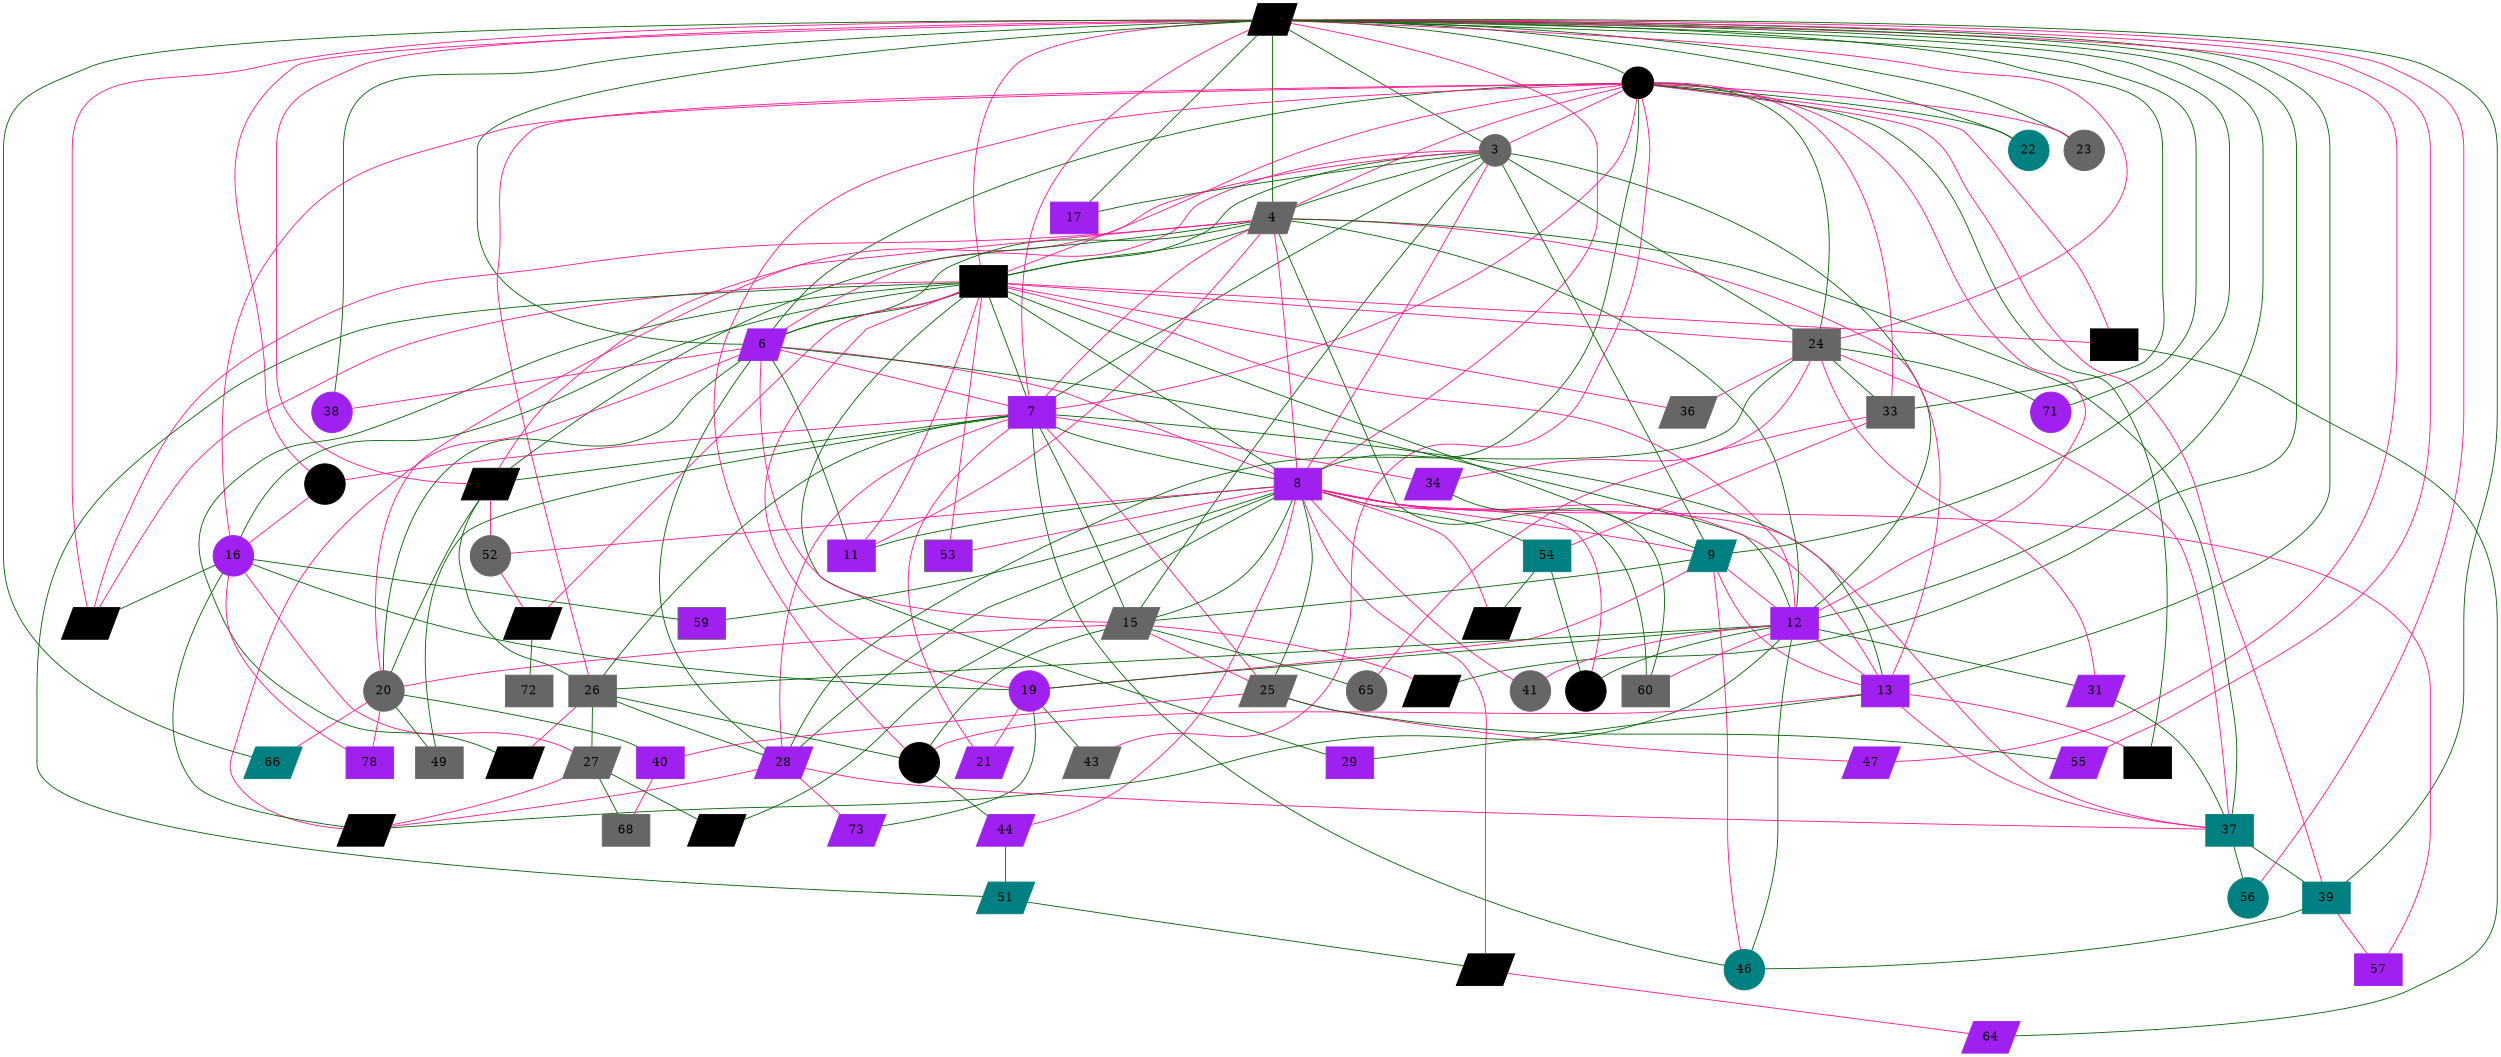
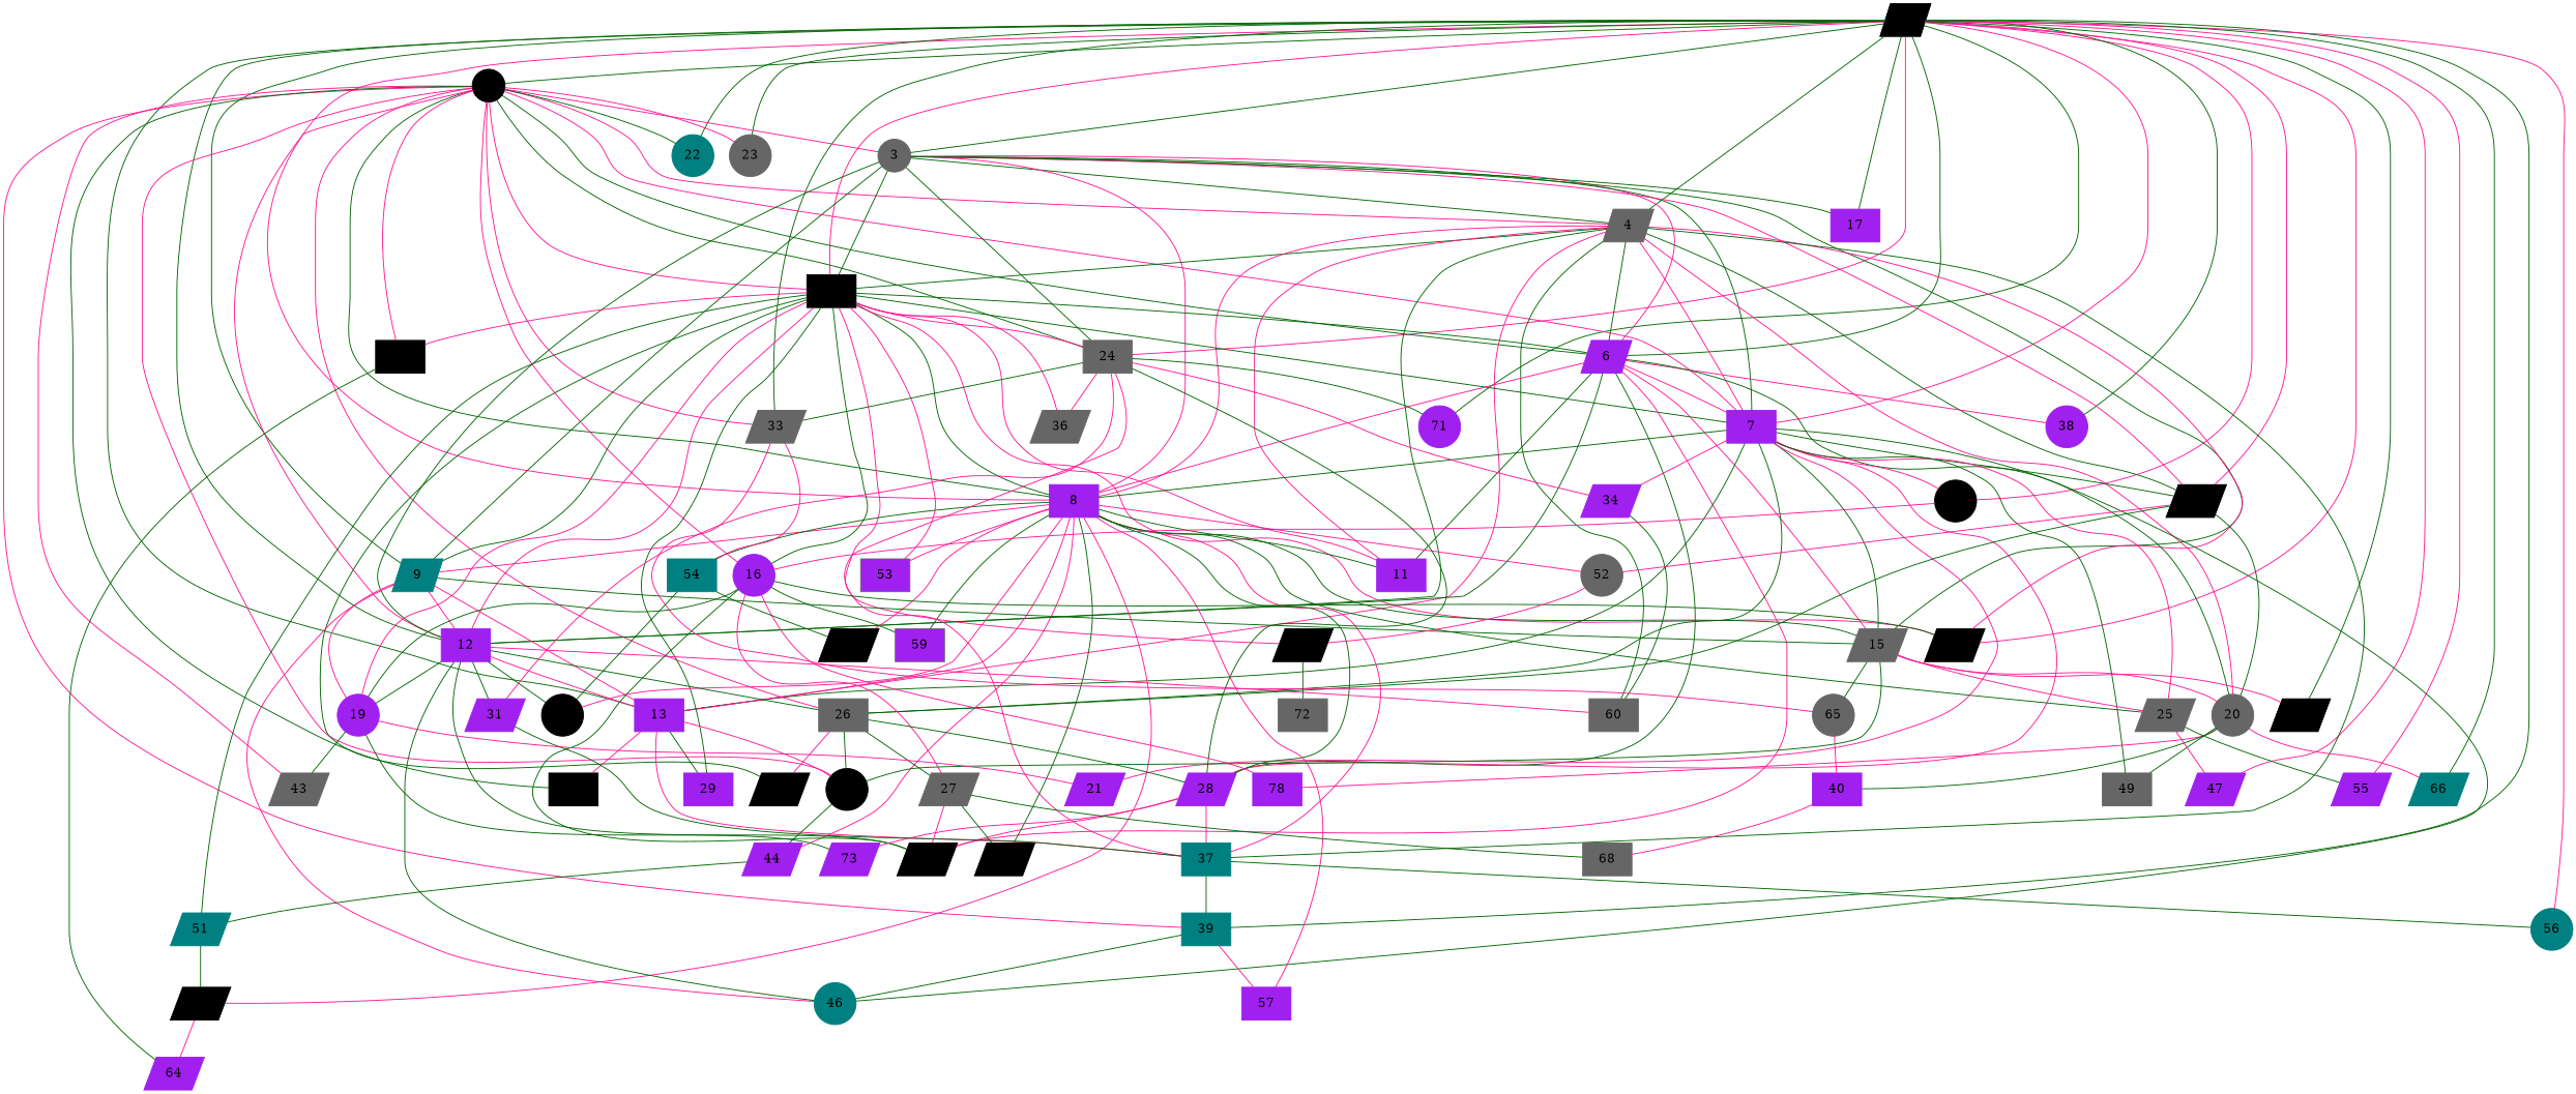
  graph {
    node [color=purple shape=parallelogram style=filled]
    edge [color=darkgreen weight=1.0]
    1 [color=black]
    2 [color=black shape=circle]
    3 [color=gray40 shape=circle]
    4 [color=gray40]
    5 [color=black shape=box]
    6
    7 [shape=box]
    8 [shape=box]
    9 [color=teal]
    12 [shape=box]
    13 [shape=box]
    14 [color=black shape=circle]
    17 [shape=box]
    18 [color=black]
    22 [color=teal shape=circle]
    23 [color=gray40 shape=circle]
    24 [color=gray40 shape=box]
    32 [color=black]
-   33 [color=gray40 shape=box]
+   33 [color=gray40]
    38 [shape=circle]
    39 [color=teal shape=box]
    47
    55
    56 [color=teal shape=circle]
    66 [color=teal]
    67 [color=black]
    71 [shape=circle]
    16 [shape=circle]
    26 [color=gray40 shape=box]
    30 [color=black shape=circle]
    43 [color=gray40]
    48 [color=black shape=box]
    50 [color=black shape=box]
    15 [color=gray40]
    11 [shape=box]
    20 [color=gray40 shape=circle]
    37 [color=teal shape=box]
    60 [color=gray40 shape=box]
    19 [shape=circle]
    29 [shape=box]
    36 [color=gray40]
    51 [color=teal]
    53 [color=gray40 fillcolor=purple shape=box]
    58 [color=black]
    61 [color=black]
    28
    45 [color=black]
    21
    25 [color=gray40]
    34
    46 [color=teal shape=circle]
    49 [color=gray40 shape=box]
-   41 [color=gray40 shape=circle]
    42 [color=black]
    44
    52 [color=gray40 shape=circle]
    54 [color=teal shape=box]
    57 [shape=box]
    59 [color=gray40 fillcolor=purple shape=box]
    62 [color=black shape=circle]
    63 [color=black]
    69 [color=black]
    31
    65 [color=gray40 shape=circle]
    27 [color=gray40]
    n66 [label=78 shape=box]
    64
    40 [shape=box]
    73
    72 [color=gray40 shape=box]
    68 [color=gray40 shape=box]
    1 -- 2 [weight=2.0]
    1 -- 3 [weight=2.0]
    1 -- 4 [weight=4.0]
    1 -- 5 [color=deeppink weight=2.0]
    1 -- 6 [weight=3.0]
    1 -- 7 [color=deeppink weight=2.0]
    1 -- 8 [color=deeppink weight=2.0]
    1 -- 9
    1 -- 12
    1 -- 13
    1 -- 14 [color=deeppink]
    1 -- 17
    1 -- 18 [color=deeppink weight=3.0]
    1 -- 22
    1 -- 23
    1 -- 24 [color=deeppink]
    1 -- 32 [color=deeppink]
    1 -- 33
    1 -- 38 [weight=2.0]
    1 -- 39
    1 -- 47 [color=deeppink]
    1 -- 55 [color=deeppink]
    1 -- 56 [color=deeppink]
    1 -- 66
    1 -- 67
    1 -- 71
    2 -- 3 [color=deeppink]
    2 -- 4 [color=deeppink weight=3.0]
    2 -- 5 [color=deeppink]
    2 -- 6
    2 -- 7 [color=deeppink]
    2 -- 8
    2 -- 12 [color=deeppink]
    2 -- 22
    2 -- 23 [color=deeppink]
    2 -- 24
    2 -- 33 [color=deeppink]
    2 -- 39 [color=deeppink]
    2 -- 16 [color=deeppink]
    2 -- 26 [color=deeppink weight=2.0]
    2 -- 30 [color=deeppink]
    2 -- 43 [color=deeppink]
    2 -- 48 [color=deeppink]
    2 -- 50
    3 -- 4 [weight=3.0]
    3 -- 5
    3 -- 6 [color=deeppink]
    3 -- 7
    3 -- 8 [color=deeppink]
    3 -- 9 [weight=10.0]
    3 -- 12 [weight=2.0]
    3 -- 17 [weight=2.0]
    3 -- 18 [color=deeppink]
    3 -- 24
    3 -- 15 [weight=2.0]
    4 -- 5 [weight=2.0]
    4 -- 6 [weight=2.0]
    4 -- 7 [color=deeppink weight=3.0]
    4 -- 8 [color=deeppink weight=3.0]
    4 -- 12
    4 -- 13 [color=deeppink]
    4 -- 18 [weight=8.0]
    4 -- 32 [color=deeppink]
    4 -- 11 [color=deeppink]
    4 -- 20 [color=deeppink]
    4 -- 37
    4 -- 60 [weight=2.0]
    5 -- 6 [weight=2.0]
    5 -- 7
    5 -- 8
    5 -- 9
    5 -- 12 [color=deeppink]
    5 -- 24 [color=deeppink]
    5 -- 32 [color=deeppink]
    5 -- 16
    5 -- 48 [color=deeppink]
    5 -- 11 [color=deeppink]
    5 -- 19 [color=deeppink]
    5 -- 29
    5 -- 36 [color=deeppink]
    5 -- 51
    5 -- 53 [color=deeppink]
    5 -- 58 [color=deeppink]
    5 -- 61
    6 -- 7 [color=deeppink]
    6 -- 8 [color=deeppink]
    6 -- 12 [weight=9.0]
    6 -- 38 [color=deeppink]
    6 -- 15 [color=deeppink]
    6 -- 11
    6 -- 20 [weight=2.0]
    6 -- 28
    6 -- 45 [color=deeppink]
    7 -- 8
    7 -- 13
    7 -- 14 [color=deeppink]
    7 -- 18
    7 -- 26
    7 -- 15
    7 -- 28 [color=deeppink weight=2.0]
    7 -- 21 [color=deeppink]
    7 -- 25 [color=deeppink]
    7 -- 34 [color=deeppink]
    7 -- 46
    7 -- 49
    8 -- 9 [color=deeppink weight=2.0]
    8 -- 13 [color=deeppink]
    8 -- 15
    8 -- 11
    8 -- 37 [color=deeppink]
    8 -- 53 [color=deeppink]
    8 -- 28
    8 -- 25
-   8 -- 41 [color=deeppink]
    8 -- 42
    8 -- 44 [color=deeppink]
    8 -- 52 [color=deeppink]
    8 -- 54
    8 -- 57 [color=deeppink]
    8 -- 59
    8 -- 62 [color=deeppink]
    8 -- 63 [color=deeppink]
    8 -- 69 [color=deeppink]
    9 -- 12 [color=deeppink]
    9 -- 13 [color=deeppink]
    9 -- 15
    9 -- 19 [color=deeppink weight=2.0]
    9 -- 46 [color=deeppink]
    12 -- 13 [color=deeppink]
    12 -- 26
    12 -- 60 [color=deeppink]
    12 -- 19
    12 -- 45
    12 -- 46
-   12 -- 41 [color=deeppink]
    12 -- 62
    12 -- 31
    13 -- 30 [color=deeppink]
    13 -- 50 [color=deeppink]
    13 -- 37 [color=deeppink]
    13 -- 29
    14 -- 16 [color=deeppink]
    18 -- 26
    18 -- 20
    18 -- 52 [color=deeppink]
    24 -- 33 [weight=2.0]
    24 -- 71
    24 -- 37 [color=deeppink]
    24 -- 36 [color=deeppink]
    24 -- 28
    24 -- 34 [color=deeppink]
    24 -- 31 [color=deeppink]
    33 -- 54 [color=deeppink]
    33 -- 65 [color=deeppink]
    39 -- 46
    39 -- 57 [color=deeppink]
    16 -- 32
    16 -- 19
    16 -- 45 [weight=2.0]
    16 -- 59
    16 -- 27 [color=deeppink]
    16 -- n66 [color=deeppink]
    26 -- 30
    26 -- 61 [color=deeppink]
    26 -- 28
    26 -- 27
    30 -- 44
    48 -- 64
    15 -- 67 [color=deeppink]
    15 -- 30
    15 -- 20 [color=deeppink]
    15 -- 25 [color=deeppink]
    15 -- 65
    20 -- 66 [color=deeppink]
    20 -- 49
    20 -- n66 [color=deeppink]
    20 -- 40
    37 -- 39 [weight=2.0]
    37 -- 56
    19 -- 43
    19 -- 21 [color=deeppink]
    19 -- 73
    51 -- 63
    58 -- 72
    28 -- 37 [color=deeppink]
    28 -- 45 [color=deeppink]
    28 -- 73 [color=deeppink]
    25 -- 47 [color=deeppink]
    25 -- 55
-   25 -- 40 [color=deeppink]
+   65 -- 40 [color=deeppink]
    34 -- 60
    44 -- 51
    52 -- 58 [color=deeppink]
    54 -- 62
    54 -- 69
    63 -- 64 [color=deeppink]
    31 -- 37
    27 -- 45 [color=deeppink]
    27 -- 42
    27 -- 68
    40 -- 68 [color=deeppink]
  }
